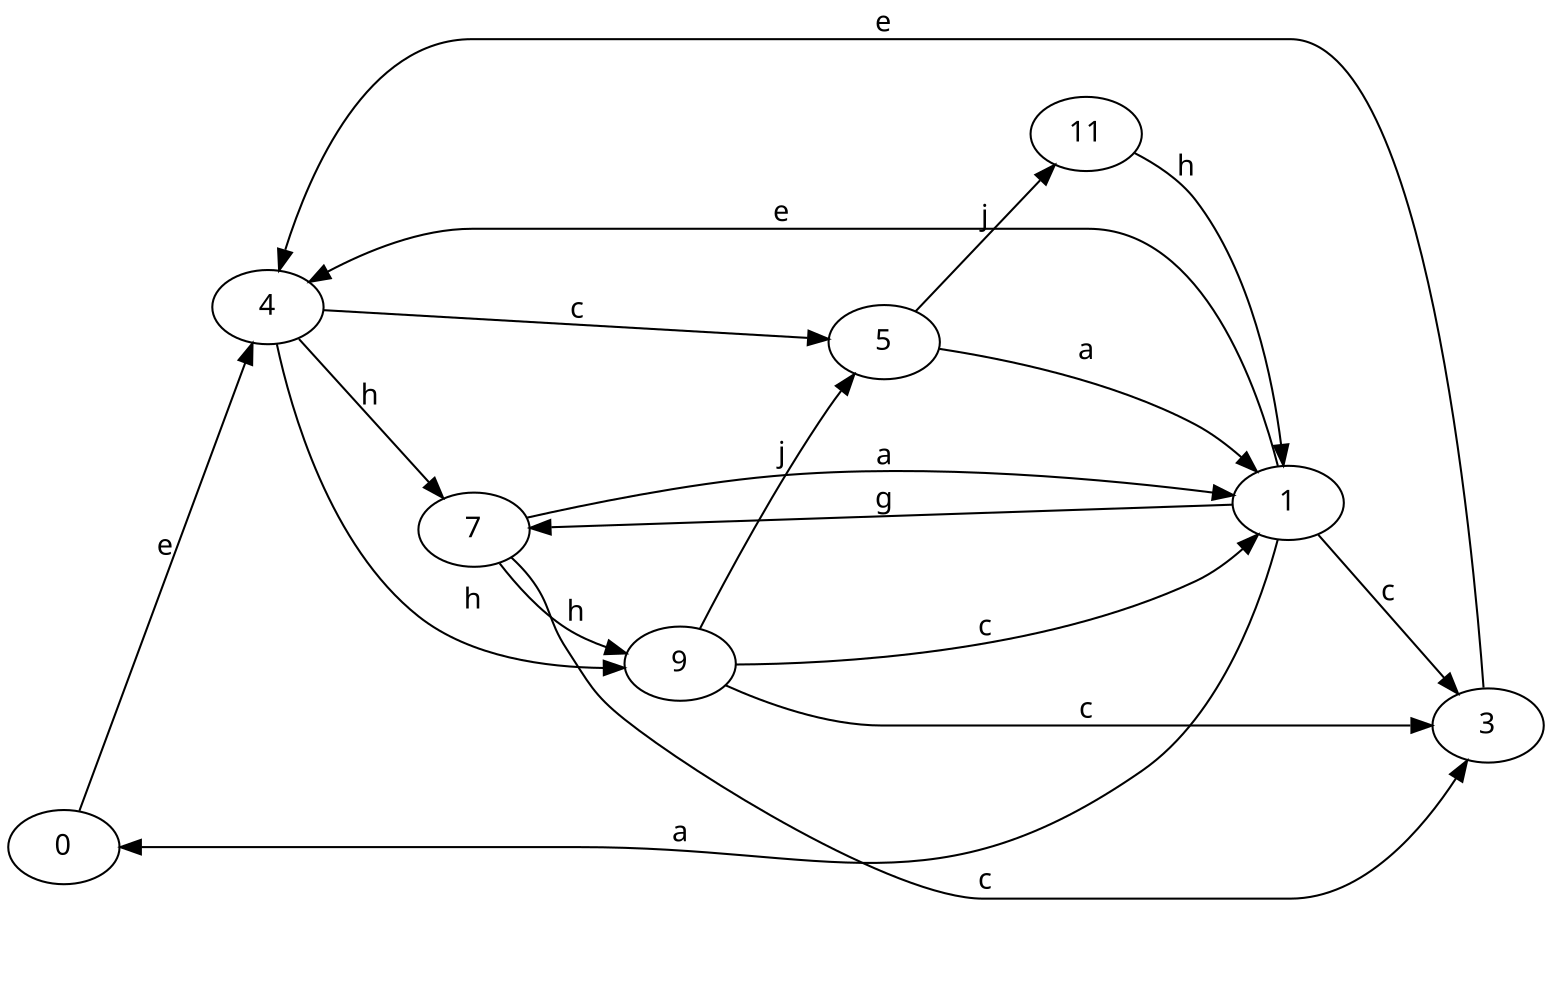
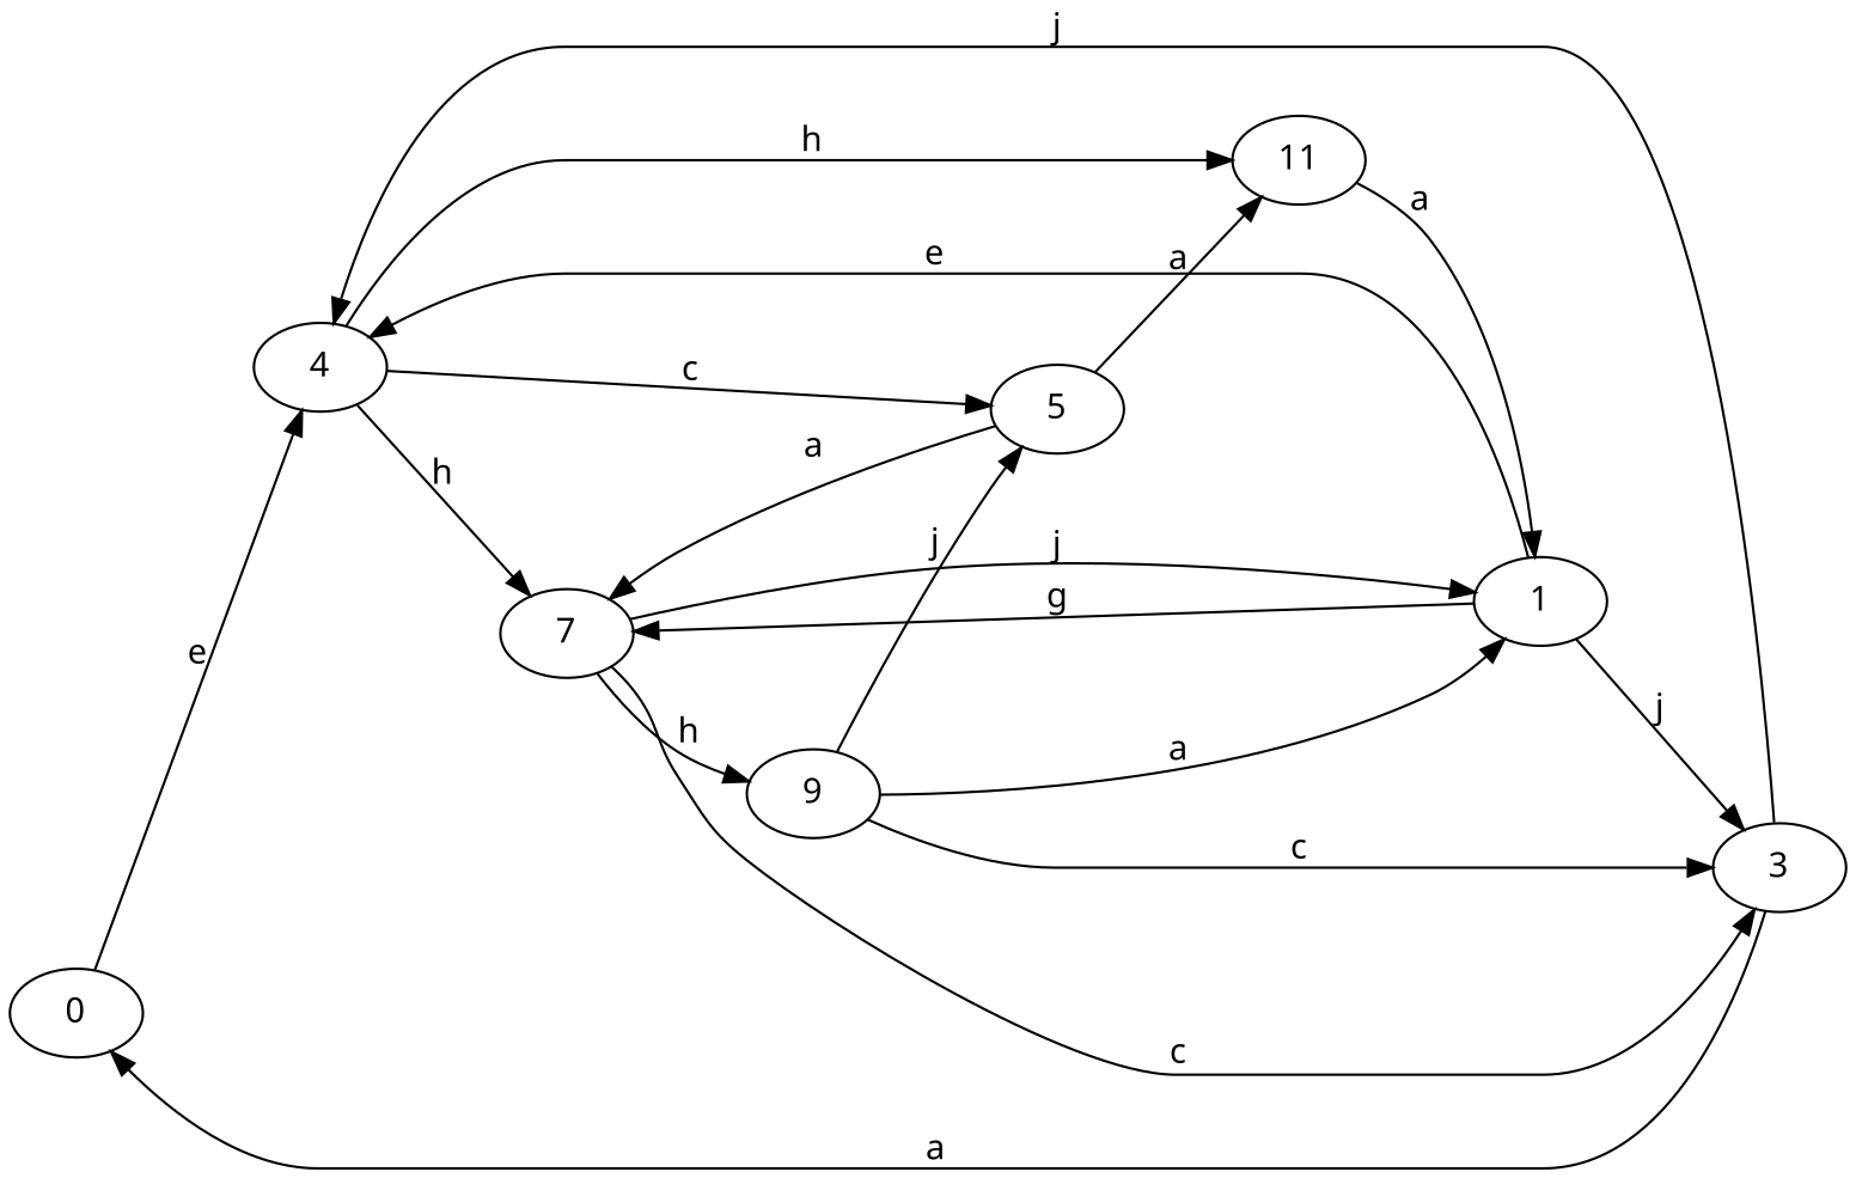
  strict digraph {
    fontname="Noto Sans"
    rankdir=LR
    node [fontname="Noto Sans"]
    edge [fontname="Noto Sans"]
    0
    4
    7
    9
    5
    1
    3
    11
    0 -> 4 [label=e]
    4 -> 7 [label=h]
-   4 -> 9 [label=h]
+   4 -> 11 [label=h]
    4 -> 5 [label=c]
    7 -> 9 [label=h]
-   7 -> 1 [label=a]
+   7 -> 1 [label=j]
    7 -> 3 [label=c]
    9 -> 5 [label=j]
-   9 -> 1 [label=c]
+   9 -> 1 [label=a]
    9 -> 3 [label=c]
-   5 -> 1 [label=a]
-   5 -> 11 [label=j]
-   1 -> 0 [label=a]
+   5 -> 7 [label=a]
+   5 -> 11 [label=a]
+   3 -> 0 [label=a]
    1 -> 4 [label=e]
    1 -> 7 [label=g]
-   1 -> 3 [label=c]
-   3 -> 4 [label=e]
-   11 -> 1 [label=h]
+   1 -> 3 [label=j]
+   3 -> 4 [label=j]
+   11 -> 1 [label=a]
  }
